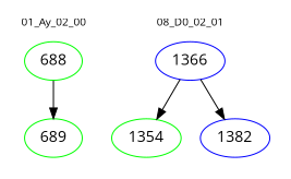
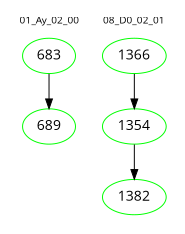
  digraph {
    fontname="Open Sans"
    node [color=green fontname="Open Sans"]
    edge [color=black fontname="Open Sans"]
-   n1 [label=688]
+   n1 [label=683]
    n2 [label=689]
-   n3 [color=blue label=1366]
+   n3 [label=1366]
    n4 [label=1354]
-   n5 [color=blue label=1382]
+   n5 [label=1382]
    subgraph cluster_1 {
      color=white
      fontsize=10
      label="01_Ay_02_00"
      n1
      n2
    }
    subgraph cluster_2 {
      color=white
      fontsize=10
      label="08_D0_02_01"
      n3
      n4
      n5
    }
    n1 -> n2
    n3 -> n4
-   n3 -> n5
+   n4 -> n5
  }
